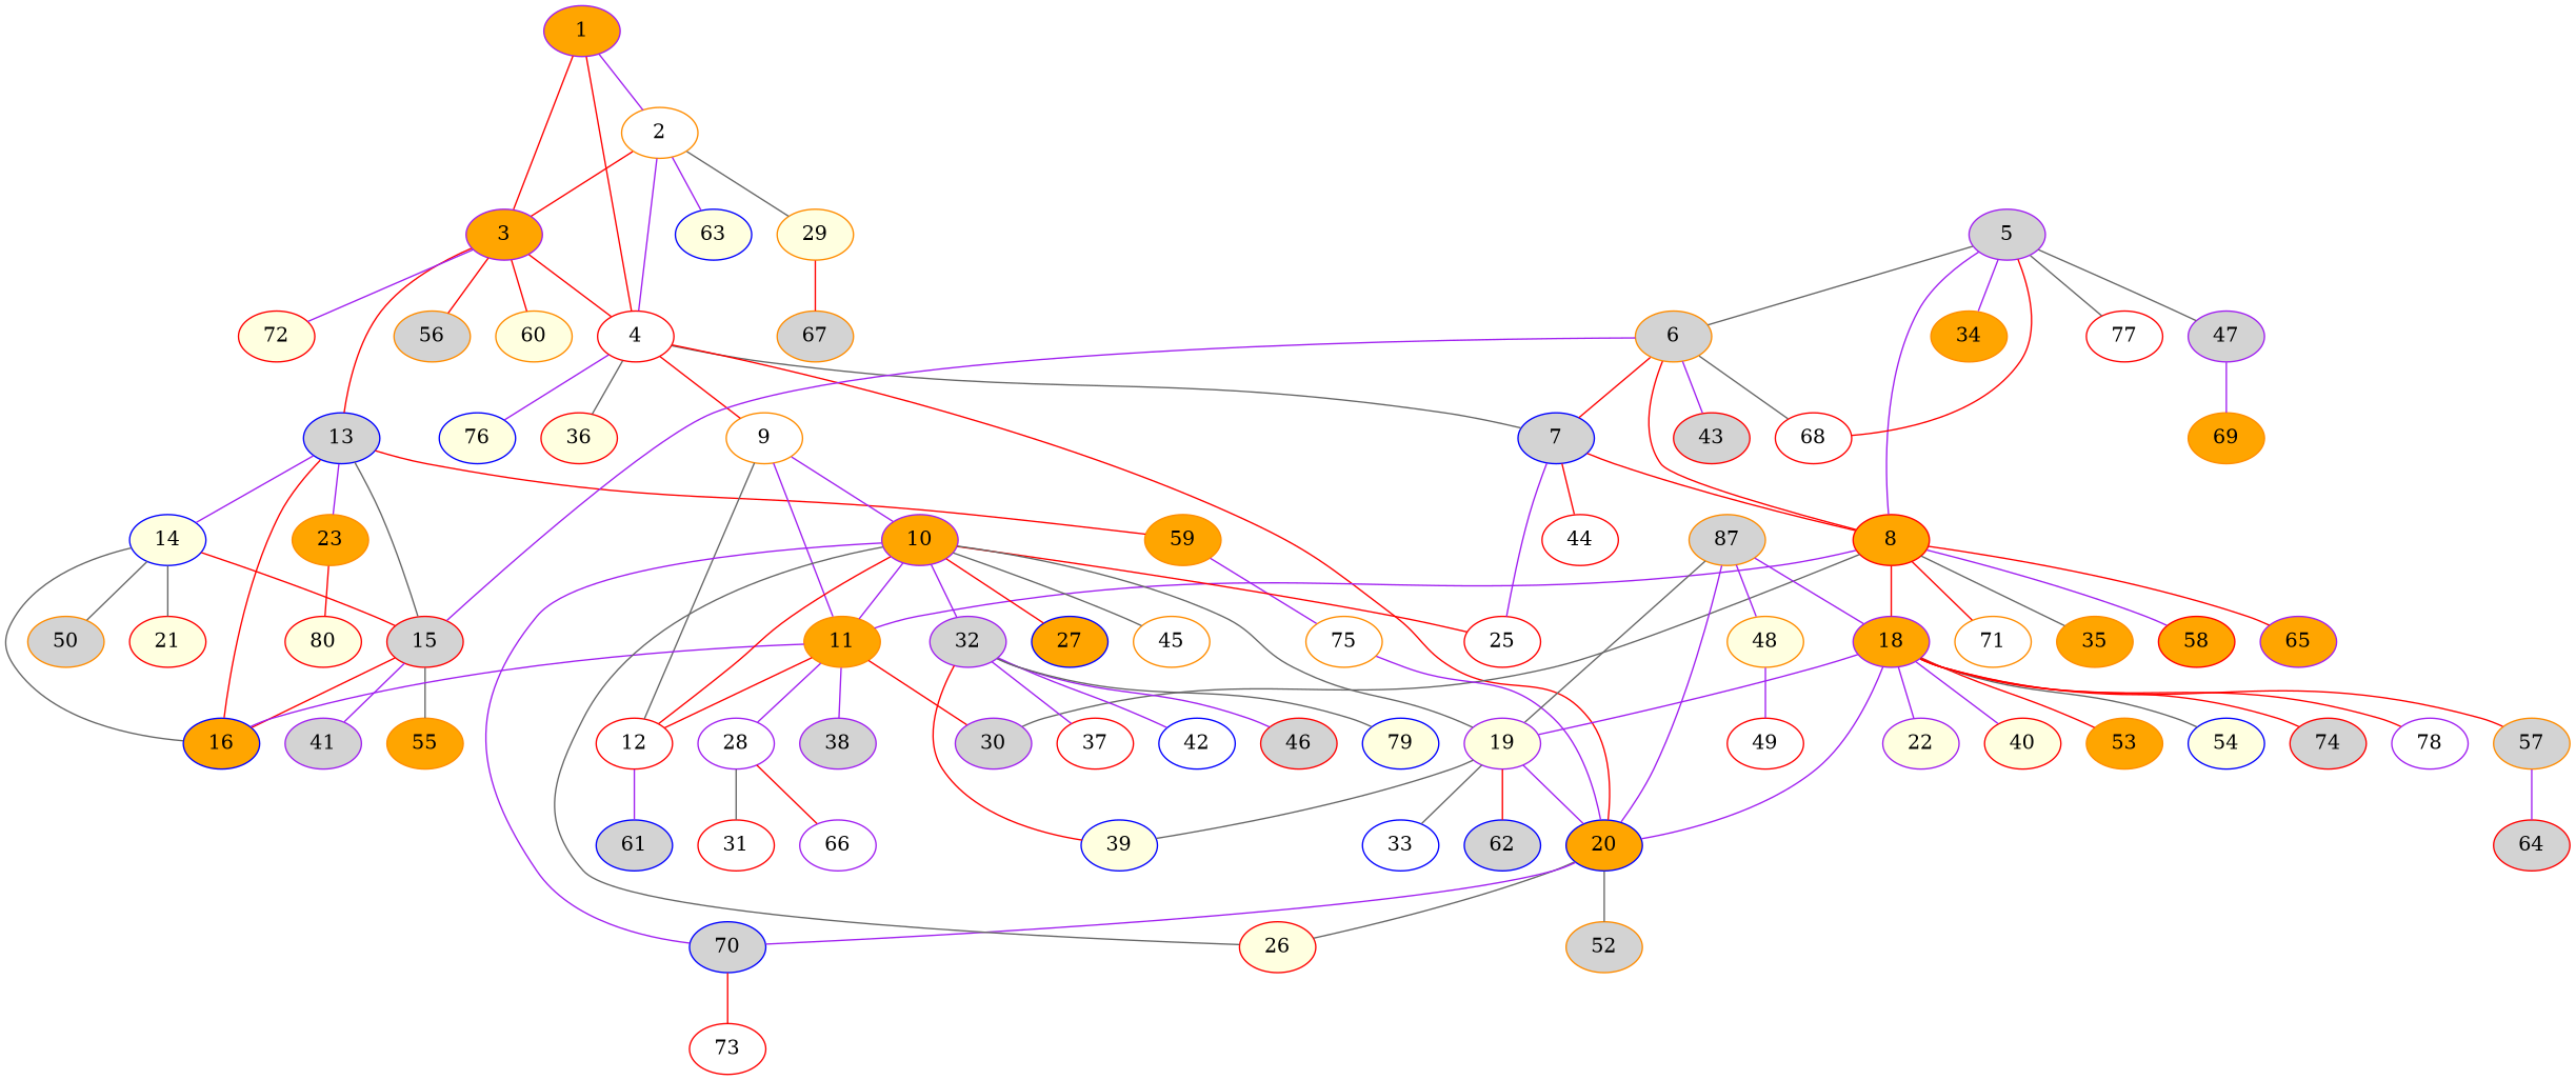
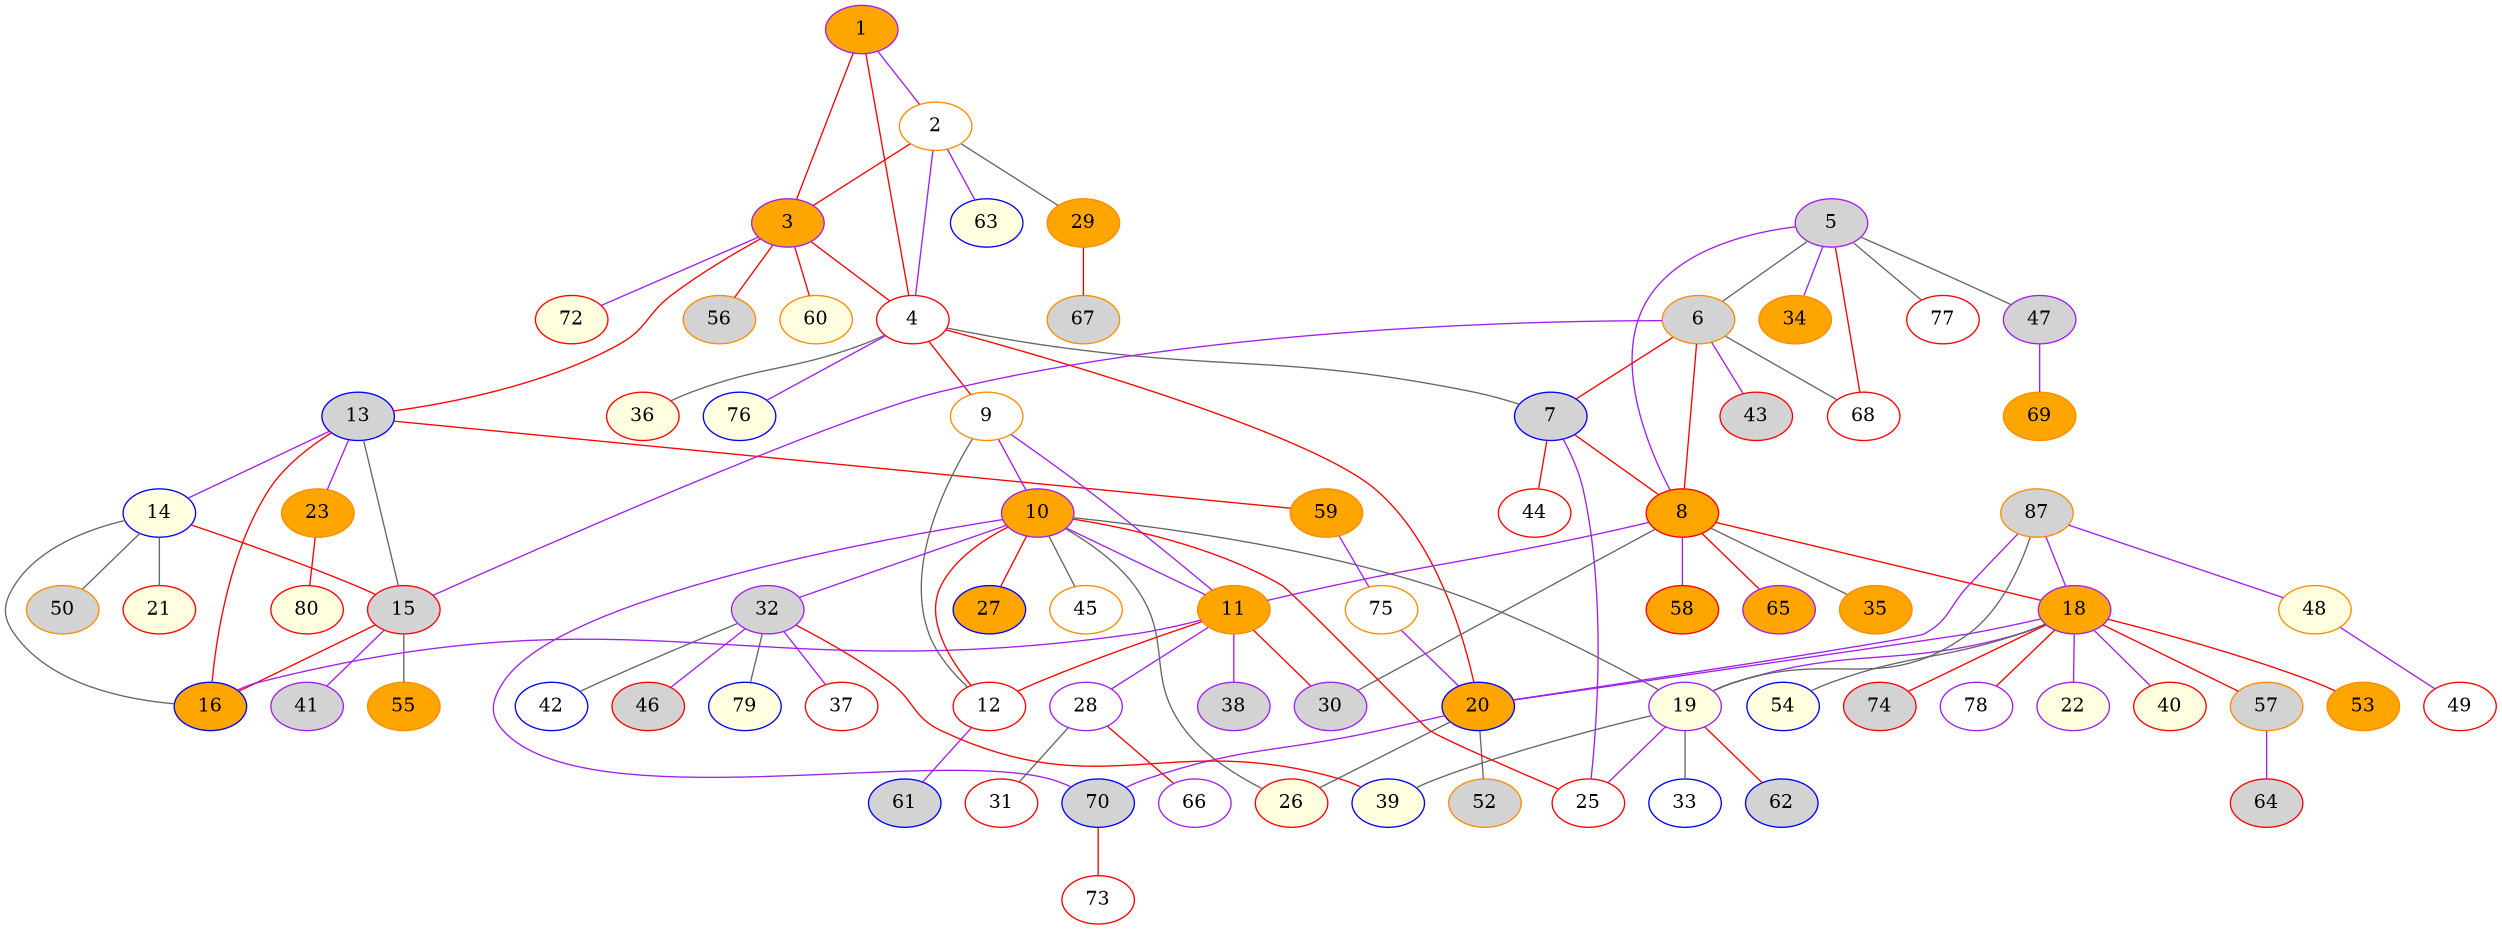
  graph {
    node [color=darkorange fillcolor=lightgrey style=filled]
    edge [color=purple]
    1 [color=purple fillcolor=orange]
    2 [fillcolor=white]
    3 [color=purple fillcolor=orange]
    4 [color=red fillcolor=white]
-   29 [fillcolor=lightyellow]
+   29 [fillcolor=orange]
    63 [color=blue fillcolor=lightyellow]
    13 [color=blue]
    56
    60 [fillcolor=lightyellow]
    72 [color=red fillcolor=lightyellow]
    7 [color=blue]
    9 [fillcolor=white]
    20 [color=blue fillcolor=orange]
    36 [color=red fillcolor=lightyellow]
    76 [color=blue fillcolor=lightyellow]
    67
    15 [color=red]
    16 [color=blue fillcolor=orange]
    14 [color=blue fillcolor=lightyellow]
    23 [fillcolor=orange]
    59 [fillcolor=orange]
    8 [color=red fillcolor=orange]
    25 [color=red fillcolor=white]
    44 [color=red fillcolor=white]
    11 [fillcolor=orange]
    10 [color=purple fillcolor=orange]
    12 [color=red fillcolor=white]
    26 [color=red fillcolor=lightyellow]
    70 [color=blue]
    52
    5 [color=purple]
    6
    34 [fillcolor=orange]
    47 [color=purple]
    77 [color=red fillcolor=white]
    68 [color=red fillcolor=white]
    43 [color=red]
    18 [color=purple fillcolor=orange]
    30 [color=purple]
    35 [fillcolor=orange]
    58 [color=red fillcolor=orange]
    65 [color=purple fillcolor=orange]
-   71 [fillcolor=white]
    69 [fillcolor=orange]
    41 [color=purple]
    55 [fillcolor=orange]
    28 [color=purple fillcolor=white]
    38 [color=purple]
    19 [color=purple fillcolor=lightyellow]
    22 [color=purple fillcolor=lightyellow]
    40 [color=red fillcolor=lightyellow]
    53 [fillcolor=orange]
    54 [color=blue fillcolor=lightyellow]
    57
    74 [color=red]
    78 [color=purple fillcolor=white]
    27 [color=blue fillcolor=orange]
    32 [color=purple]
    45 [fillcolor=white]
    61 [color=blue]
    33 [color=blue fillcolor=white]
    39 [color=blue fillcolor=lightyellow]
    62 [color=blue]
    37 [color=red fillcolor=white]
    42 [color=blue fillcolor=white]
    46 [color=red]
    79 [color=blue fillcolor=lightyellow]
    73 [color=red fillcolor=white]
    31 [color=red fillcolor=white]
    66 [color=purple fillcolor=white]
    21 [color=red fillcolor=lightyellow]
    50
    80 [color=red fillcolor=lightyellow]
    75 [fillcolor=white]
    n75 [label=87]
    48 [fillcolor=lightyellow]
    49 [color=red fillcolor=white]
    64 [color=red]
    1 -- 2
    1 -- 3 [color=red]
    1 -- 4 [color=red]
    2 -- 3 [color=red]
    2 -- 4
    2 -- 29 [color=gray40]
    2 -- 63
    3 -- 4 [color=red]
    3 -- 13 [color=red]
    3 -- 56 [color=red]
    3 -- 60 [color=red]
    3 -- 72
    4 -- 7 [color=gray40]
    4 -- 9 [color=red]
    4 -- 20 [color=red]
    4 -- 36 [color=gray40]
    4 -- 76
    29 -- 67 [color=red]
    13 -- 15 [color=gray40]
    13 -- 16 [color=red]
    13 -- 14
    13 -- 23
    13 -- 59 [color=red]
    7 -- 8 [color=red]
    7 -- 25
    7 -- 44 [color=red]
    9 -- 11
    9 -- 10
    9 -- 12 [color=gray40]
    20 -- 26 [color=gray40]
    20 -- 70
    20 -- 52 [color=gray40]
    15 -- 16 [color=red]
    15 -- 41
    15 -- 55 [color=gray40]
    14 -- 15 [color=red]
    14 -- 16 [color=gray40]
    14 -- 21 [color=gray40]
    14 -- 50 [color=gray40]
    23 -- 80 [color=red]
    59 -- 75
    8 -- 11
    8 -- 18 [color=red]
    8 -- 30 [color=gray40]
    8 -- 35 [color=gray40]
    8 -- 58
    8 -- 65 [color=red]
-   8 -- 71 [color=red]
    11 -- 16
    11 -- 12 [color=red]
    11 -- 30 [color=red]
    11 -- 28
    11 -- 38
    10 -- 25 [color=red]
    10 -- 11
    10 -- 12 [color=red]
    10 -- 26 [color=gray40]
    10 -- 70
    10 -- 19 [color=gray40]
    10 -- 27 [color=red]
    10 -- 32
    10 -- 45 [color=gray40]
    12 -- 61
    70 -- 73 [color=red]
    5 -- 8
    5 -- 6 [color=gray40]
    5 -- 34
    5 -- 47 [color=gray40]
    5 -- 77 [color=gray40]
    5 -- 68 [color=red]
    6 -- 7 [color=red]
    6 -- 15
    6 -- 8 [color=red]
    6 -- 68 [color=gray40]
    6 -- 43
    47 -- 69
    18 -- 20
    18 -- 19
    18 -- 22
    18 -- 40
    18 -- 53 [color=red]
    18 -- 54 [color=gray40]
    18 -- 57 [color=red]
    18 -- 74 [color=red]
    18 -- 78 [color=red]
    28 -- 31 [color=gray40]
    28 -- 66 [color=red]
-   19 -- 20
+   19 -- 25
    19 -- 33 [color=gray40]
    19 -- 39 [color=gray40]
    19 -- 62 [color=red]
    57 -- 64
    32 -- 39 [color=red]
    32 -- 37
-   32 -- 42
+   32 -- 42 [color=gray40]
    32 -- 46
    32 -- 79 [color=gray40]
    75 -- 20
    n75 -- 20
    n75 -- 18
    n75 -- 19 [color=gray40]
    n75 -- 48
    48 -- 49
  }
